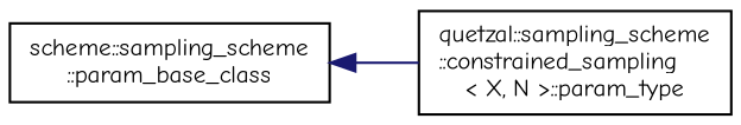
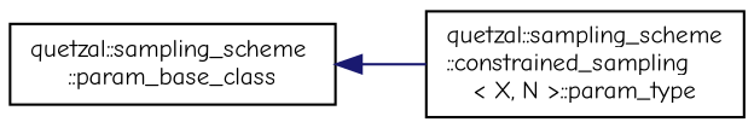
  digraph {
    rankdir=LR
    fontname="Comic Neue"
    node [color=black fillcolor=white fontname="Comic Neue" fontsize=10 shape=record style=filled]
-   n1 [height=0.2 label="scheme::sampling_scheme\l::param_base_class" width=0.4]
+   n1 [height=0.2 label="quetzal::sampling_scheme\l::param_base_class" width=0.4]
    n2 [height=0.2 label="quetzal::sampling_scheme\l::constrained_sampling\l\< X, N \>::param_type" width=0.4]
    n1 -> n2 [color=midnightblue dir=back fontname="Comic Neue" fontsize=10 labelfontname=Helvetica labelfontsize=10 style=solid]
  }
